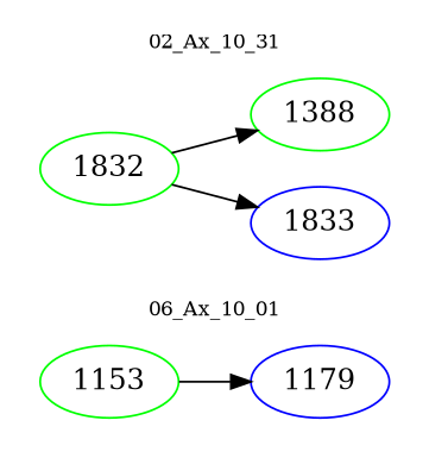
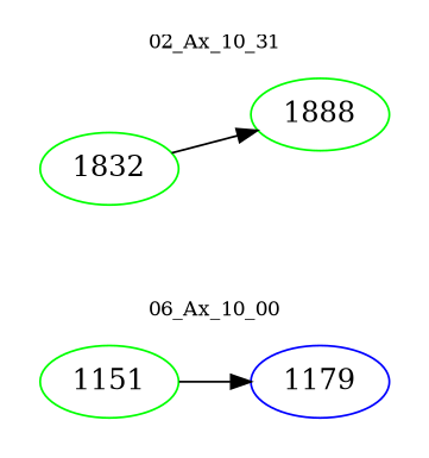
  digraph {
    rankdir=LR
    node [color=green]
    edge [color=black]
-   n1 [label=1153]
+   n1 [label=1151]
    n2 [color=blue label=1179]
    n3 [label=1832]
-   n4 [color=blue label=1833]
-   n5 [label=1388]
+   n5 [label=1888]
    subgraph cluster_1 {
      color=white
      fontsize=10
-     label="06_Ax_10_01"
+     label="06_Ax_10_00"
      n1
      n2
    }
    subgraph cluster_2 {
      color=white
      fontsize=10
      label="02_Ax_10_31"
      n3
-     n4
      n5
    }
    n1 -> n2
-   n3 -> n4
    n3 -> n5
  }
